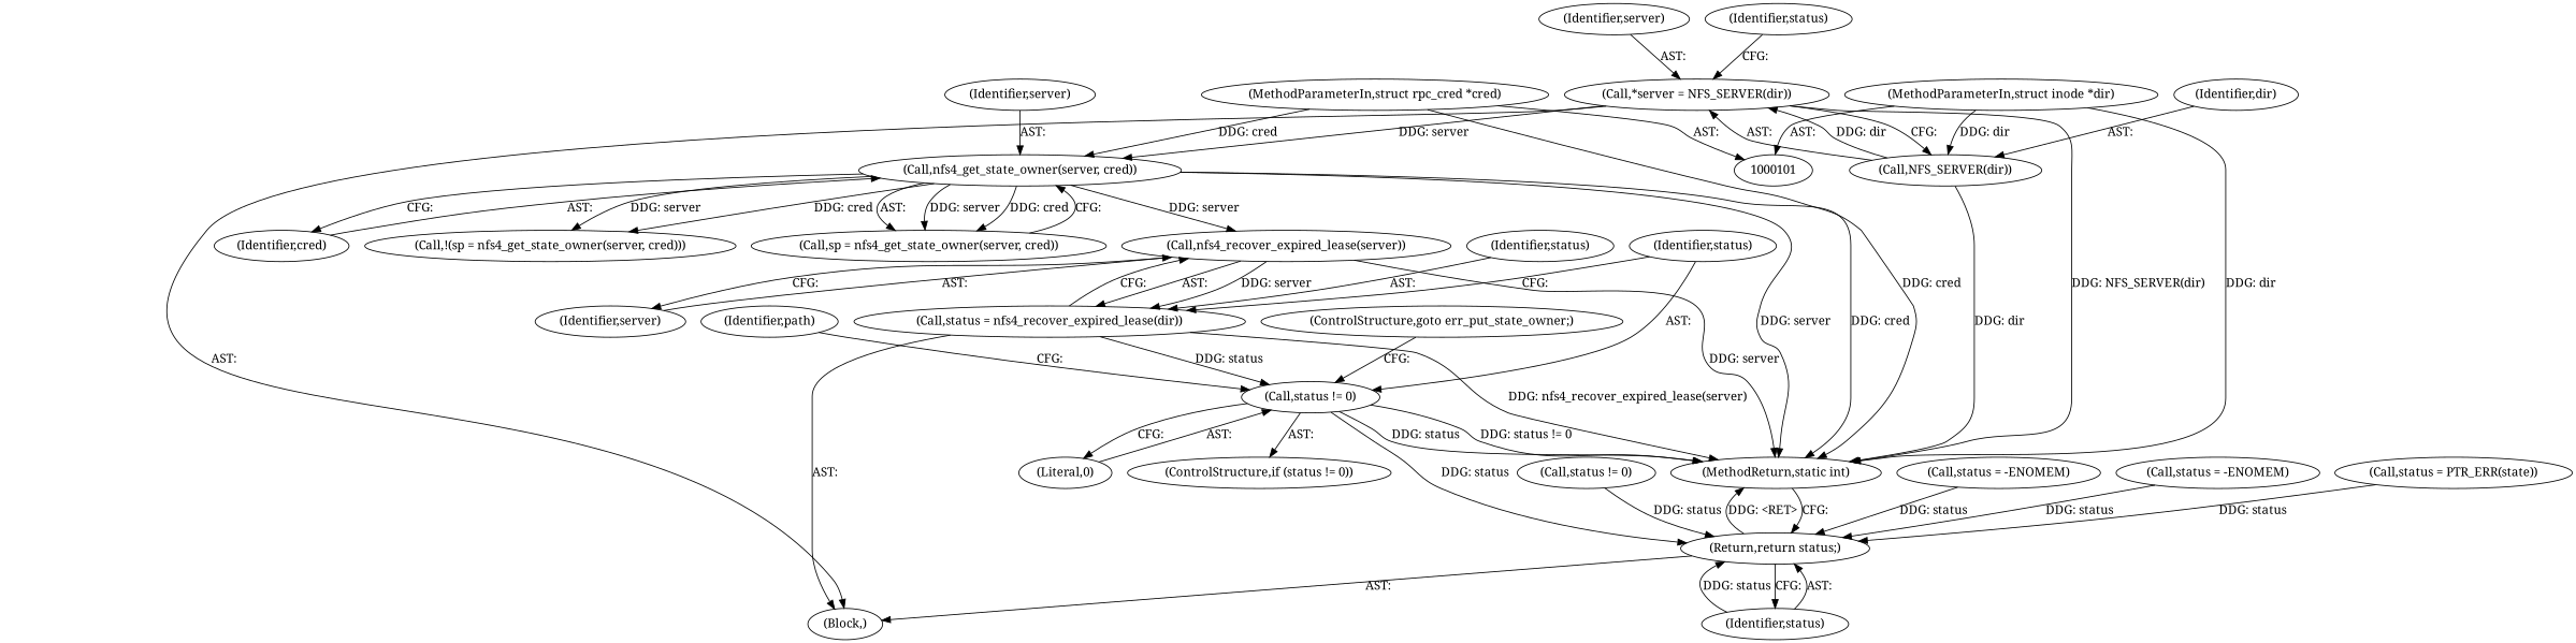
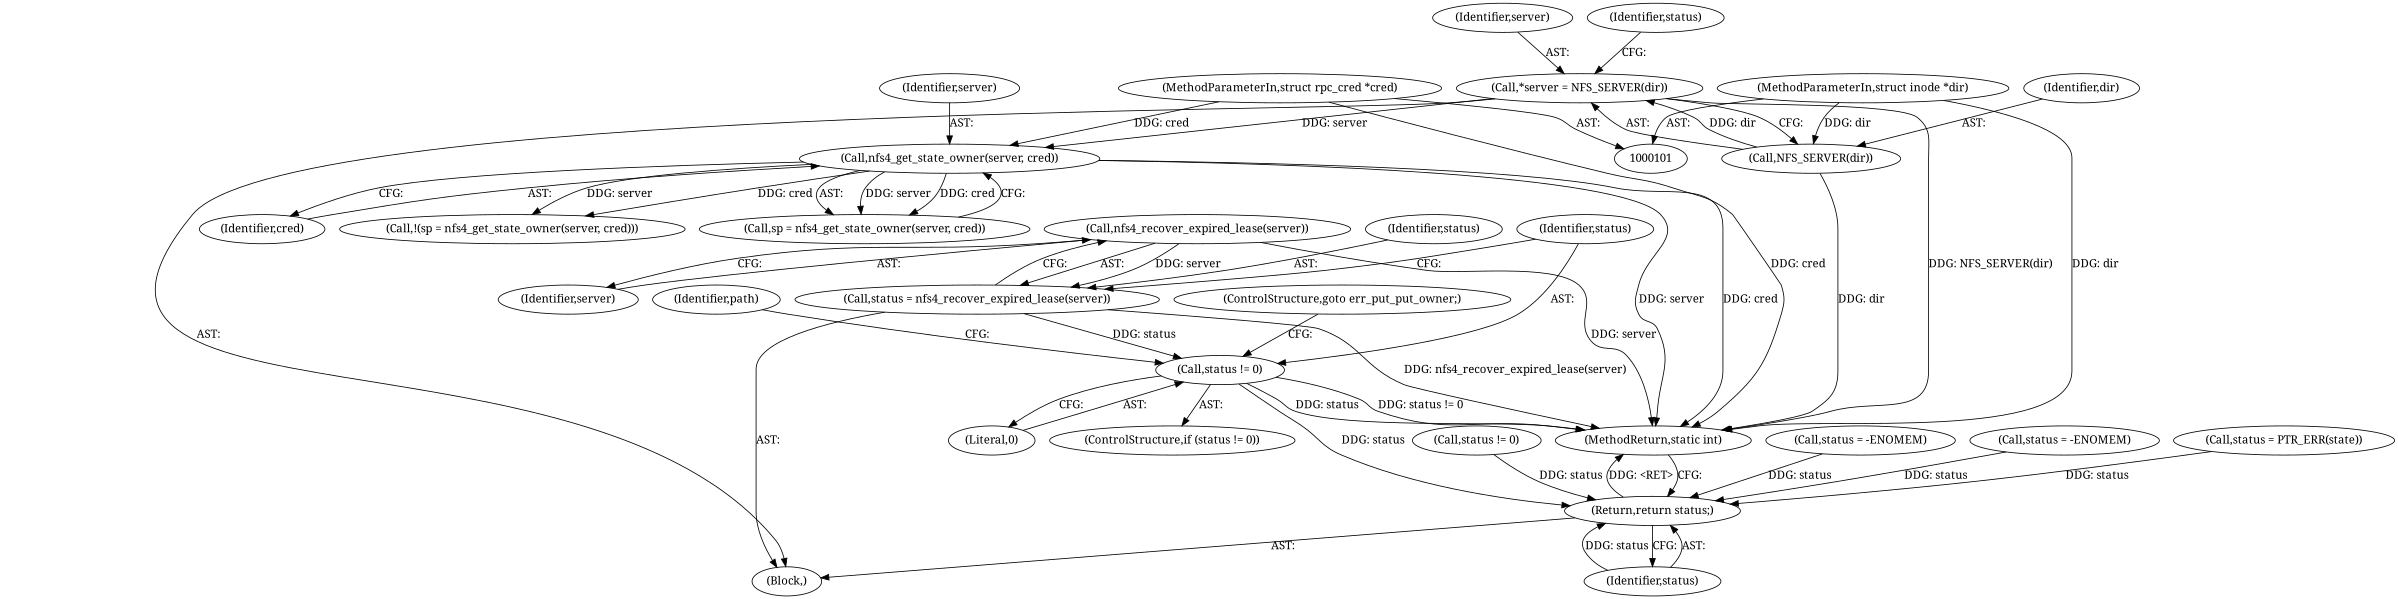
  digraph {
    fontname="Noto Serif"
    node [fontname="Noto Serif"]
    edge [fontname="Noto Serif"]
    n1 [label="(Call,nfs4_recover_expired_lease(server))"]
-   n2 [label="(Call,status = nfs4_recover_expired_lease(dir))"]
+   n2 [label="(Call,status = nfs4_recover_expired_lease(server))"]
    n3 [label="(MethodReturn,static int)"]
    n4 [label="(Identifier,server)"]
    n5 [label="(Block,)"]
    n6 [label="(Call,status != 0)"]
    n7 [label="(Return,return status;)"]
    n8 [label="(Call,nfs4_get_state_owner(server, cred))"]
    n9 [label="(Call,sp = nfs4_get_state_owner(server, cred))"]
    n10 [label="(Identifier,cred)"]
    n11 [label="(Call,!(sp = nfs4_get_state_owner(server, cred)))"]
    n12 [label="(Call,*server = NFS_SERVER(dir))"]
    n13 [label="(Call,NFS_SERVER(dir))"]
    n14 [label="(Identifier,dir)"]
    n15 [label="(MethodParameterIn,struct inode *dir)"]
    1000101
    n17 [label="(MethodParameterIn,struct rpc_cred *cred)"]
    n18 [label="(ControlStructure,if (status != 0))"]
    n19 [label="(Literal,0)"]
    n20 [label="(Identifier,status)"]
    n21 [label="(Identifier,server)"]
    n22 [label="(Identifier,status)"]
    n23 [label="(Identifier,status)"]
    n24 [label="(Identifier,server)"]
    n25 [label="(Call,status != 0)"]
    n26 [label="(Identifier,path)"]
    n27 [label="(Call,status = -ENOMEM)"]
    n28 [label="(Call,status = -ENOMEM)"]
    n29 [label="(Call,status = PTR_ERR(state))"]
-   n30 [label="(ControlStructure,goto err_put_state_owner;)"]
+   n30 [label="(ControlStructure,goto err_put_put_owner;)"]
    n31 [label="(Identifier,status)"]
    n1 -> n2 [label="AST: "]
    n1 -> n2 [label="DDG: server"]
    n1 -> n3 [label="DDG: server"]
    n1 -> n4 [label="CFG: "]
    n2 -> n1 [label="CFG: "]
    n2 -> n3 [label="DDG: nfs4_recover_expired_lease(server)"]
    n2 -> n5 [label="AST: "]
    n2 -> n6 [label="DDG: status"]
    n3 -> n7 [label="CFG: "]
    n4 -> n1 [label="AST: "]
    n6 -> n3 [label="DDG: status"]
    n6 -> n3 [label="DDG: status != 0"]
    n6 -> n7 [label="DDG: status"]
    n6 -> n18 [label="AST: "]
    n6 -> n19 [label="CFG: "]
    n7 -> n3 [label="DDG: <RET>"]
    n7 -> n5 [label="AST: "]
    n7 -> n20 [label="CFG: "]
-   n8 -> n1 [label="DDG: server"]
    n8 -> n3 [label="DDG: server"]
    n8 -> n3 [label="DDG: cred"]
    n8 -> n9 [label="AST: "]
    n8 -> n9 [label="DDG: server"]
    n8 -> n9 [label="DDG: cred"]
    n8 -> n10 [label="CFG: "]
    n8 -> n11 [label="DDG: server"]
    n8 -> n11 [label="DDG: cred"]
    n9 -> n8 [label="CFG: "]
    n10 -> n8 [label="AST: "]
    n12 -> n3 [label="DDG: NFS_SERVER(dir)"]
    n12 -> n5 [label="AST: "]
    n12 -> n8 [label="DDG: server"]
    n12 -> n13 [label="CFG: "]
    n13 -> n3 [label="DDG: dir"]
    n13 -> n12 [label="AST: "]
    n13 -> n12 [label="DDG: dir"]
    n14 -> n13 [label="AST: "]
    n15 -> n3 [label="DDG: dir"]
    n15 -> n13 [label="DDG: dir"]
    n15 -> 1000101 [label="AST: "]
    n17 -> n3 [label="DDG: cred"]
    n17 -> n8 [label="DDG: cred"]
    n17 -> 1000101 [label="AST: "]
    n19 -> n6 [label="AST: "]
    n20 -> n7 [label="AST: "]
    n20 -> n7 [label="DDG: status"]
    n21 -> n12 [label="AST: "]
    n22 -> n2 [label="CFG: "]
    n22 -> n6 [label="AST: "]
    n23 -> n12 [label="CFG: "]
    n24 -> n8 [label="AST: "]
    n25 -> n7 [label="DDG: status"]
    n26 -> n6 [label="CFG: "]
    n27 -> n7 [label="DDG: status"]
    n28 -> n7 [label="DDG: status"]
    n29 -> n7 [label="DDG: status"]
    n30 -> n6 [label="CFG: "]
    n31 -> n2 [label="AST: "]
  }
